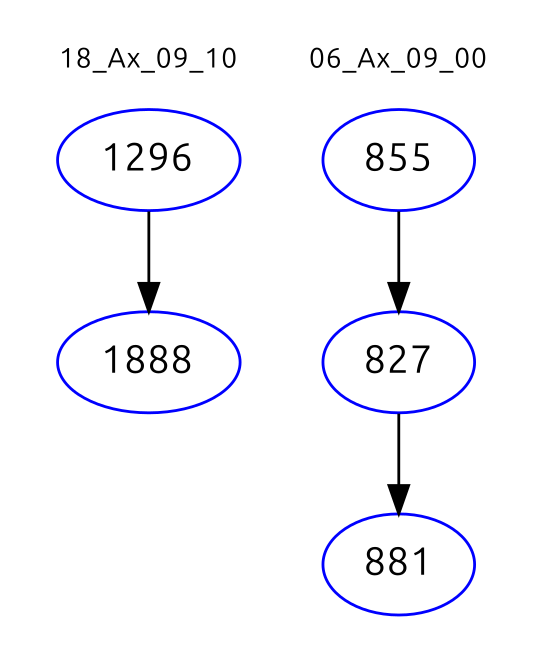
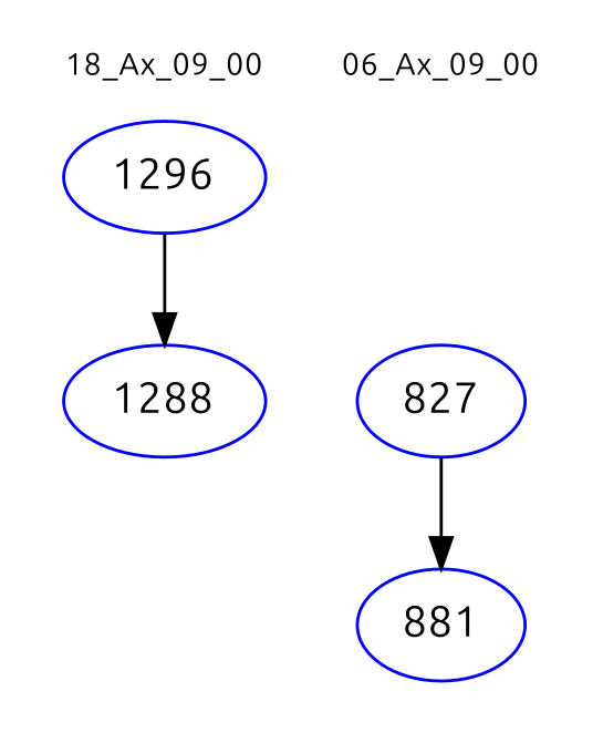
  digraph {
    fontname=Ubuntu
    node [color=blue fontname=Ubuntu]
    edge [color=black fontname=Ubuntu]
    n1 [label=1296]
-   n2 [label=1888]
-   n3 [label=855]
+   n2 [label=1288]
    n4 [label=827]
    n5 [label=881]
    subgraph cluster_1 {
      color=white
      fontsize=10
-     label="18_Ax_09_10"
+     label="18_Ax_09_00"
      n1
      n2
    }
    subgraph cluster_2 {
      color=white
      fontsize=10
      label="06_Ax_09_00"
-     n3
      n4
      n5
    }
    n1 -> n2
-   n3 -> n4
    n4 -> n5
  }
